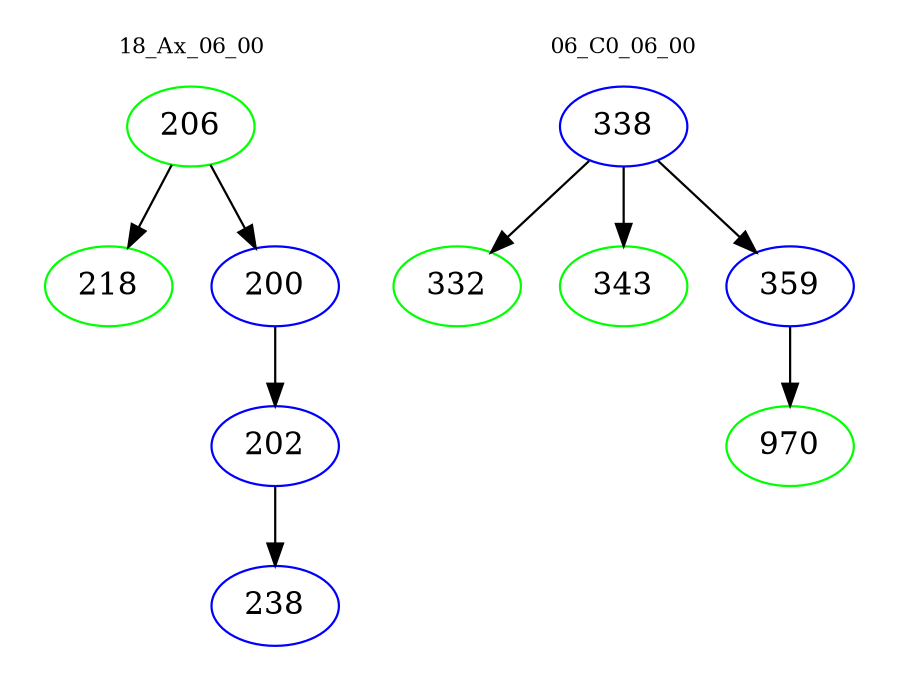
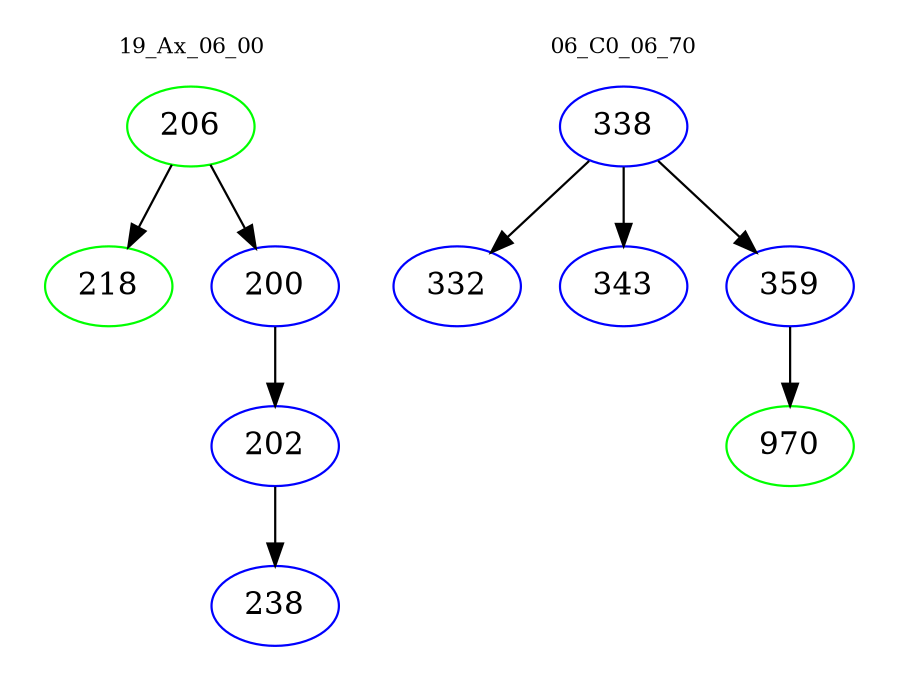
  digraph {
    node [color=blue]
    edge [color=black]
    n1 [color=green label=206]
    n2 [label=202]
    n3 [color=green label=218]
    n4 [label=200]
    n5 [label=238]
    n6 [label=338]
-   n7 [color=green label=332]
-   n8 [color=green label=343]
+   n7 [label=332]
+   n8 [label=343]
    n9 [label=359]
    n10 [color=green label=970]
    subgraph cluster_1 {
      color=white
      fontsize=10
-     label="18_Ax_06_00"
+     label="19_Ax_06_00"
      n1
      n2
      n3
      n4
      n5
    }
    subgraph cluster_2 {
      color=white
      fontsize=10
-     label="06_C0_06_00"
+     label="06_C0_06_70"
      n6
      n7
      n8
      n9
      n10
    }
    n1 -> n3
    n1 -> n4
    n2 -> n5
    n4 -> n2
    n6 -> n7
    n6 -> n8
    n6 -> n9
    n9 -> n10
  }
